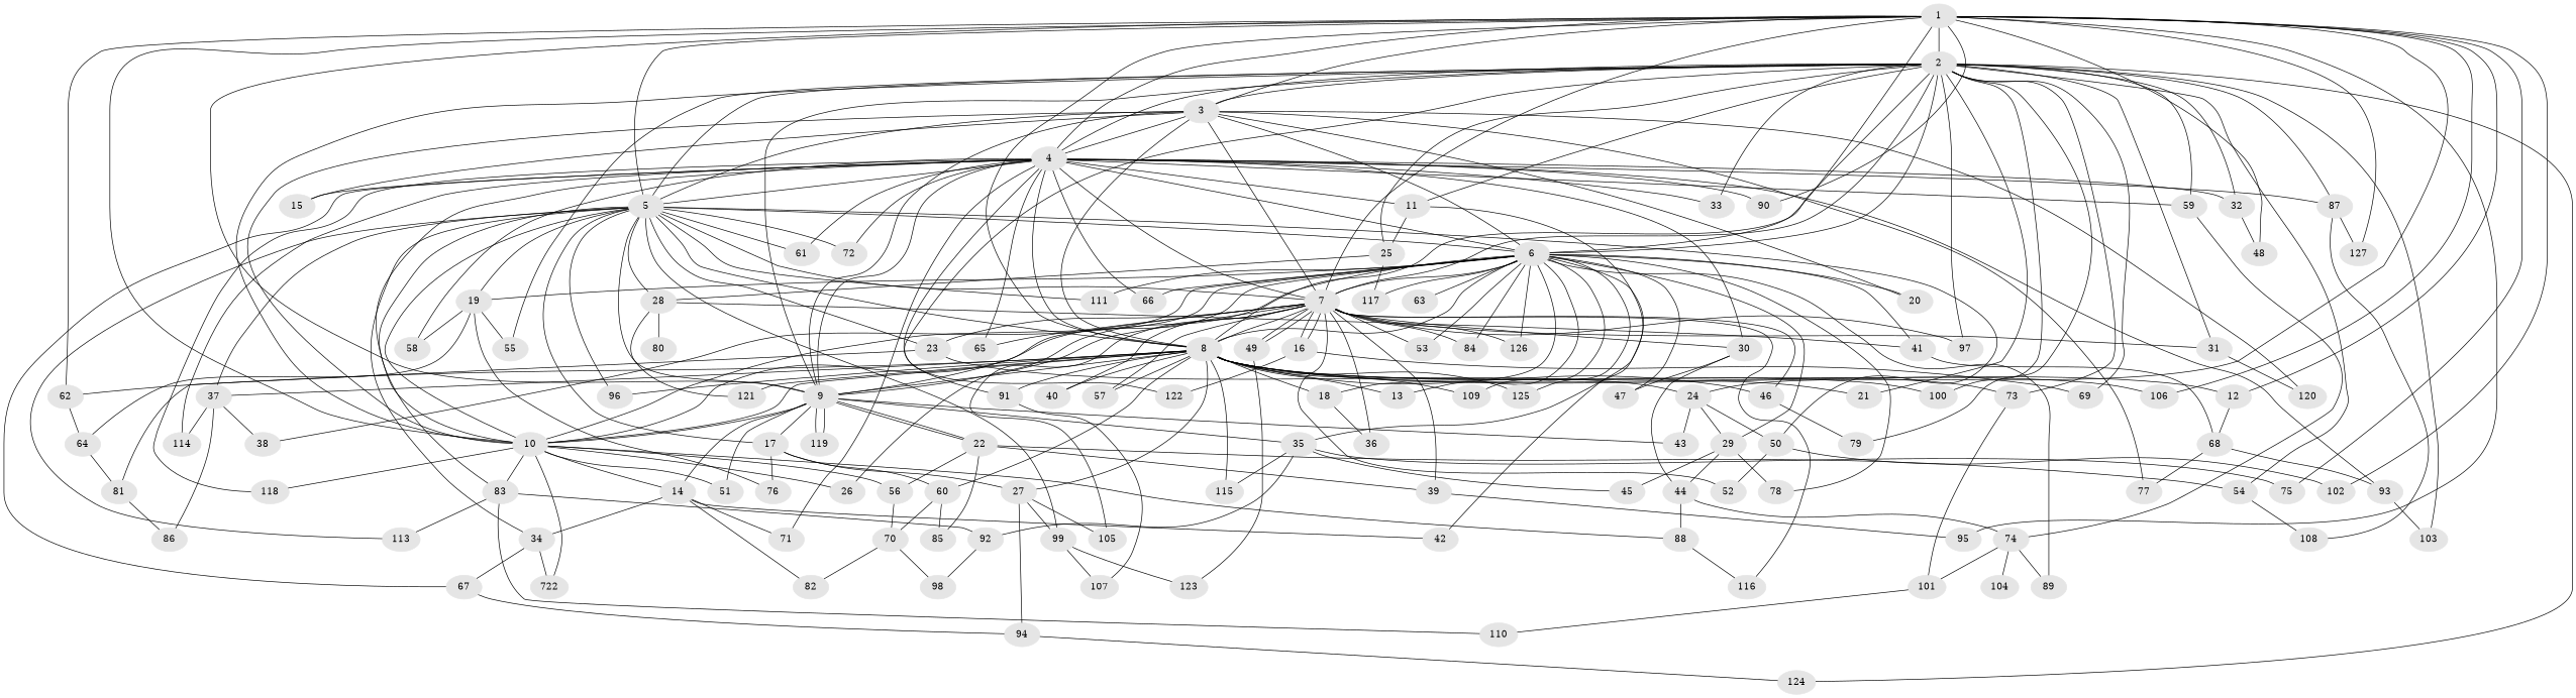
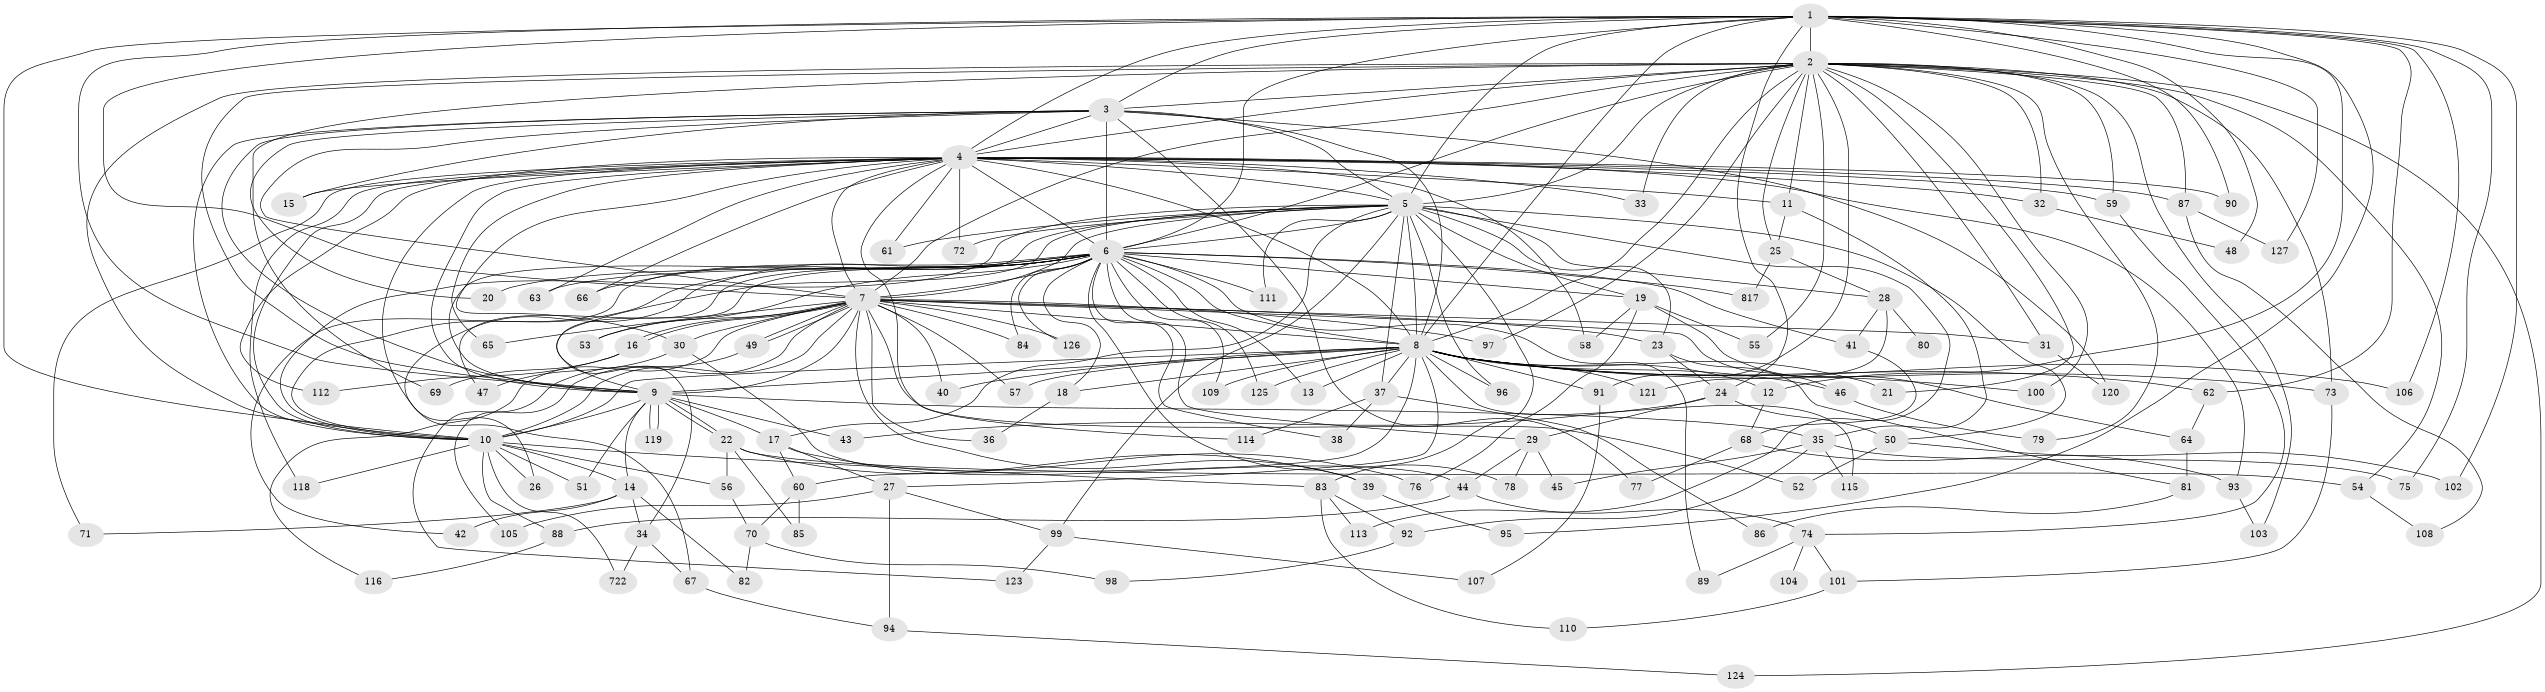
  graph {
    node [color=gray90 style=filled]
    1
    2
    3
    4
    5
    6
    7
    8
    9
    10
    12
    24
    48
    62
    75
    90
    95
    102
    106
    127
    11
    21
    25
    31
    32
    33
    54
    55
    59
    69
    73
    79
    87
    91
    97
    100
    103
    124
    15
    20
    77
    120
    30
    58
    61
    63
    65
    66
    67
    71
    72
    93
-   112 [label=122]
+   112
    114
    118
    17
    19
    23
    28
    34
    37
    50
    83
    96
    99
    111
    113
    13
    18
    26
    29
    38
    41
    42
    47
    53
    78
    84
    89
    109
-   117
+   117 [label=817]
    125
    126
    16
    36
    39
    40
    46
    49
    52
    57
    105
    116
    27
    60
    115
    121
    14
    22
    35
    43
    51
    119
    56
    88
    n106 [label=722]
    68
    64
    108
    74
    101
    107
    44
    94
    76
    81
    80
    86
    92
    110
    123
    45
    85
    70
    82
    98
    104
    1 -- 2
    1 -- 3
    1 -- 4
    1 -- 5
    1 -- 6
    1 -- 7
    1 -- 8
    1 -- 9
    1 -- 10
    1 -- 12
    1 -- 24
    1 -- 48
    1 -- 62
    1 -- 75
    1 -- 90
    1 -- 95
    1 -- 102
    1 -- 106
    1 -- 127
    2 -- 3
    2 -- 4
    2 -- 5
    2 -- 6
    2 -- 7
    2 -- 8
    2 -- 9
    2 -- 10
    2 -- 11
    2 -- 21
    2 -- 25
    2 -- 31
    2 -- 32
    2 -- 33
    2 -- 54
    2 -- 55
    2 -- 59
    2 -- 69
    2 -- 73
    2 -- 79
    2 -- 87
    2 -- 91
    2 -- 97
    2 -- 100
    2 -- 103
    2 -- 124
    3 -- 4
    3 -- 5
    3 -- 6
    3 -- 7
    3 -- 8
    3 -- 9
    3 -- 10
    3 -- 15
    3 -- 20
    3 -- 77
    3 -- 120
    4 -- 5
    4 -- 6
    4 -- 7
    4 -- 8
    4 -- 9
    4 -- 10
    4 -- 90
    4 -- 11
    4 -- 32
    4 -- 33
    4 -- 59
    4 -- 87
    4 -- 15
    4 -- 30
    4 -- 58
    4 -- 61
+   4 -- 63
    4 -- 65
    4 -- 66
    4 -- 67
    4 -- 71
    4 -- 72
    4 -- 93
    4 -- 112
    4 -- 114
    4 -- 118
    5 -- 6
    5 -- 7
    5 -- 8
    5 -- 9
    5 -- 10
    5 -- 61
    5 -- 72
    5 -- 17
    5 -- 19
    5 -- 23
    5 -- 28
    5 -- 34
    5 -- 37
    5 -- 50
    5 -- 83
    5 -- 96
    5 -- 99
    5 -- 111
    5 -- 113
    6 -- 7
    6 -- 8
    6 -- 9
    6 -- 10
    6 -- 20
    6 -- 63
    6 -- 66
    6 -- 19
    6 -- 111
    6 -- 13
    6 -- 18
    6 -- 26
    6 -- 29
    6 -- 38
    6 -- 41
    6 -- 42
    6 -- 47
    6 -- 53
    6 -- 78
    6 -- 84
    6 -- 89
    6 -- 109
    6 -- 117
    6 -- 125
    6 -- 126
    7 -- 8
    7 -- 9
    7 -- 10
    7 -- 31
    7 -- 97
    7 -- 30
    7 -- 65
    7 -- 23
    7 -- 53
    7 -- 84
    7 -- 126
    7 -- 16
    7 -- 16
    7 -- 36
    7 -- 39
    7 -- 40
    7 -- 46
    7 -- 49
    7 -- 49
    7 -- 52
    7 -- 57
    7 -- 105
    7 -- 116
    8 -- 9
    8 -- 10
    8 -- 12
    8 -- 62
    8 -- 106
    8 -- 21
    8 -- 73
    8 -- 91
    8 -- 100
    8 -- 37
    8 -- 96
    8 -- 13
    8 -- 18
    8 -- 109
    8 -- 125
    8 -- 40
    8 -- 46
    8 -- 57
    8 -- 27
    8 -- 60
    8 -- 115
    8 -- 121
    9 -- 10
    9 -- 17
    9 -- 14
    9 -- 22
    9 -- 22
    9 -- 35
    9 -- 43
    9 -- 51
    9 -- 119
    9 -- 119
    10 -- 118
    10 -- 83
    10 -- 26
    10 -- 14
    10 -- 51
    10 -- 56
    10 -- 88
    10 -- n106
    12 -- 68
    24 -- 50
    24 -- 29
    24 -- 43
    62 -- 64
    11 -- 25
    11 -- 35
    25 -- 28
    25 -- 117
    31 -- 120
    32 -- 48
    54 -- 108
    59 -- 74
    73 -- 101
    87 -- 127
    87 -- 108
    91 -- 107
    30 -- 47
    30 -- 44
    67 -- 94
    93 -- 103
    17 -- 27
    17 -- 60
    17 -- 76
    19 -- 55
    19 -- 58
    19 -- 64
    19 -- 76
    23 -- 24
    23 -- 81
    28 -- 41
    28 -- 121
    28 -- 80
    34 -- 67
    34 -- n106
    37 -- 114
    37 -- 38
    37 -- 86
    50 -- 102
    50 -- 52
    83 -- 113
    83 -- 92
    83 -- 110
    99 -- 107
    99 -- 123
    18 -- 36
    29 -- 78
    29 -- 44
    29 -- 45
    41 -- 68
    16 -- 69
    16 -- 112
    39 -- 95
    46 -- 79
    49 -- 123
    27 -- 99
    27 -- 105
    27 -- 94
    60 -- 85
    60 -- 70
    14 -- 71
    14 -- 34
    14 -- 42
    14 -- 82
    22 -- 54
    22 -- 39
    22 -- 56
    22 -- 85
    35 -- 75
    35 -- 115
    35 -- 92
    35 -- 45
    56 -- 70
    88 -- 116
    68 -- 77
    68 -- 93
    64 -- 81
    74 -- 89
    74 -- 101
    74 -- 104
    101 -- 110
    44 -- 88
    44 -- 74
    94 -- 124
    81 -- 86
    92 -- 98
    70 -- 82
    70 -- 98
  }
